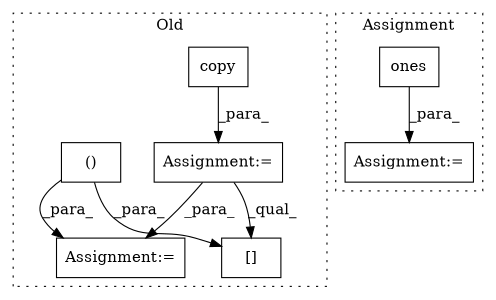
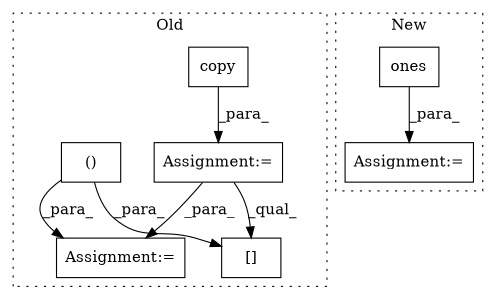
  digraph {
    node [a=7 l=1 shape=box]
    n1 [a=32 l="5,1" label=copy s="2852,2878"]
    n2 [label="Assignment:=" s=3299]
    n3 [a=106 l=47 label="()" s=3356]
    n4 [a=2 l="34,2" label="[]" s="3322,3403"]
    n5 [label="Assignment:=" s=2845]
    n6 [a=32 l="10,2" label=ones s="3063,3127"]
    n7 [label="Assignment:=" s=3614]
    subgraph cluster_1 {
      label=Old
      style=dotted
      n1
      n2
      n3
      n4
      n5
    }
    subgraph cluster_2 {
-     label=Assignment
+     label=New
      style=dotted
      n6
      n7
    }
    n1 -> n5 [label=_para_]
    n3 -> n2 [label=_para_]
    n3 -> n4 [label=_para_]
    n5 -> n2 [label=_para_]
    n5 -> n4 [label=_qual_]
    n6 -> n7 [label=_para_]
  }
